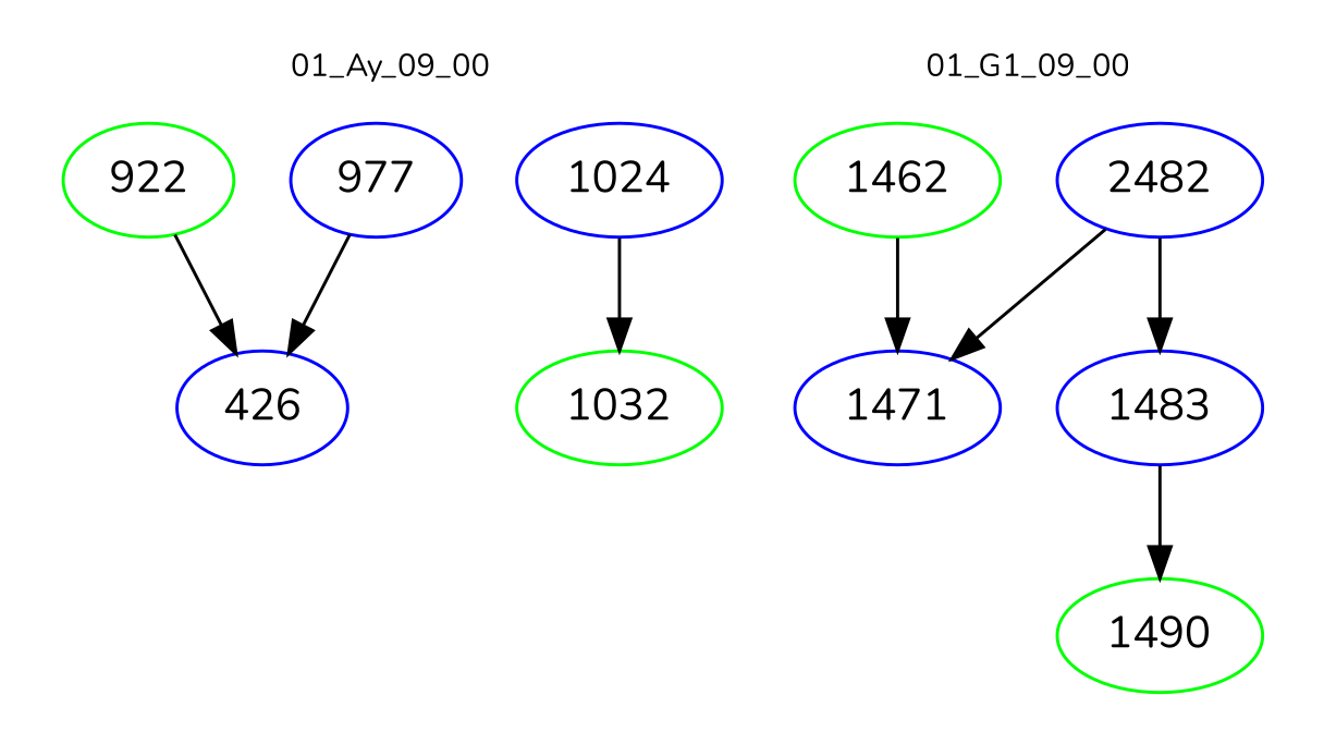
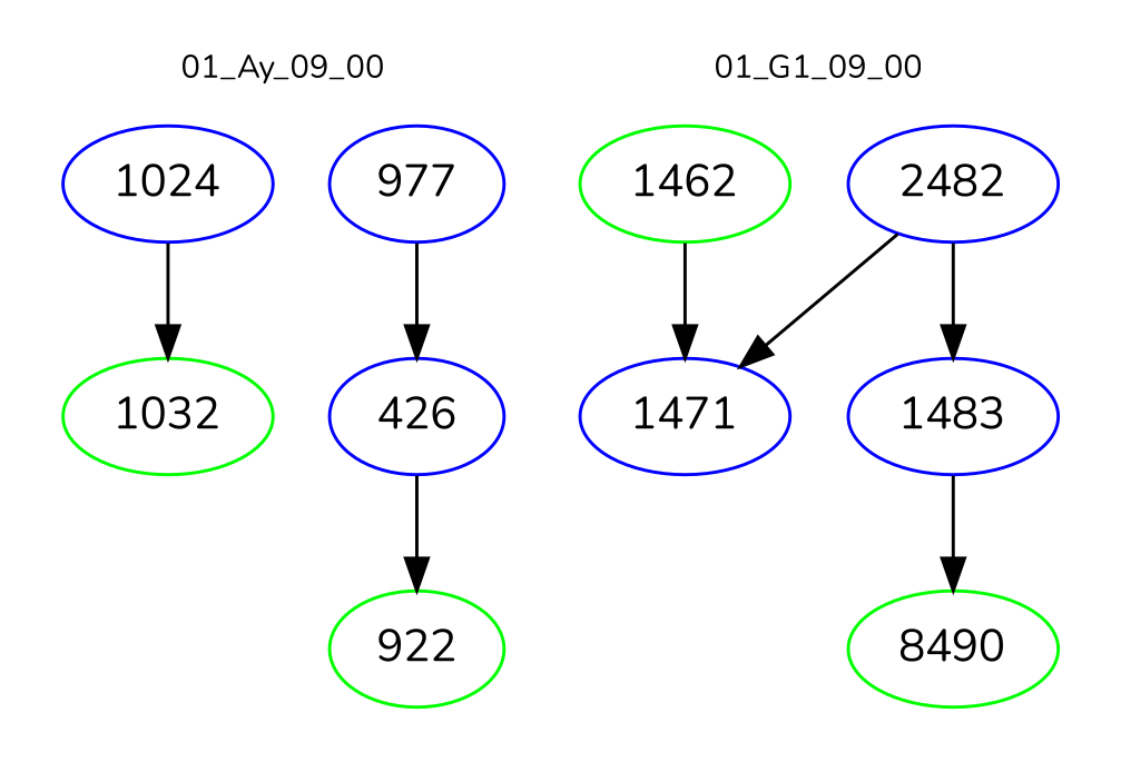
  digraph {
    fontname=Nunito
    node [color=blue fontname=Nunito]
    edge [color=black fontname=Nunito]
    n1 [label=977]
    n2 [label=426]
    n3 [label=1024]
    n4 [color=green label=922]
    n5 [color=green label=1032]
    n6 [label=2482]
    n7 [label=1471]
    n8 [label=1483]
    n9 [color=green label=1462]
-   n10 [color=green label=1490]
+   n10 [color=green label=8490]
    subgraph cluster_1 {
      color=white
      fontsize=10
      label="01_Ay_09_00"
      n1
      n2
      n3
      n4
      n5
    }
    subgraph cluster_2 {
      color=white
      fontsize=10
      label="01_G1_09_00"
      n6
      n7
      n8
      n9
      n10
    }
    n1 -> n2
-   n4 -> n2
+   n2 -> n4
    n3 -> n5
    n6 -> n7
    n6 -> n8
    n8 -> n10
    n9 -> n7
  }
